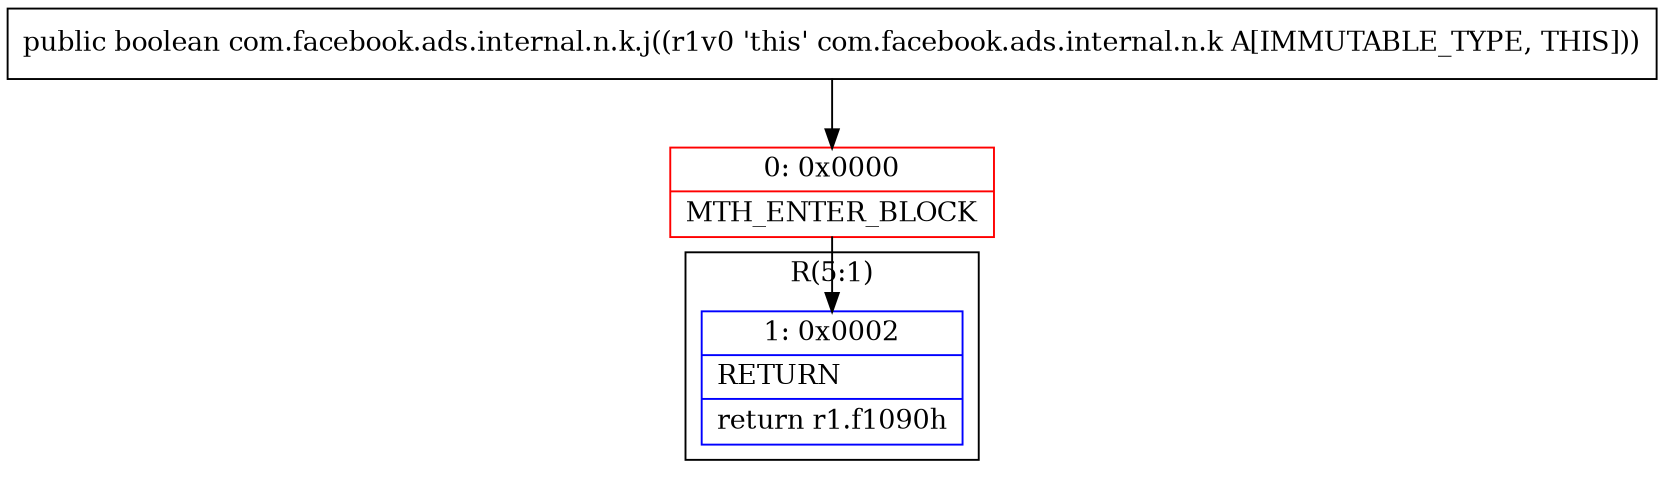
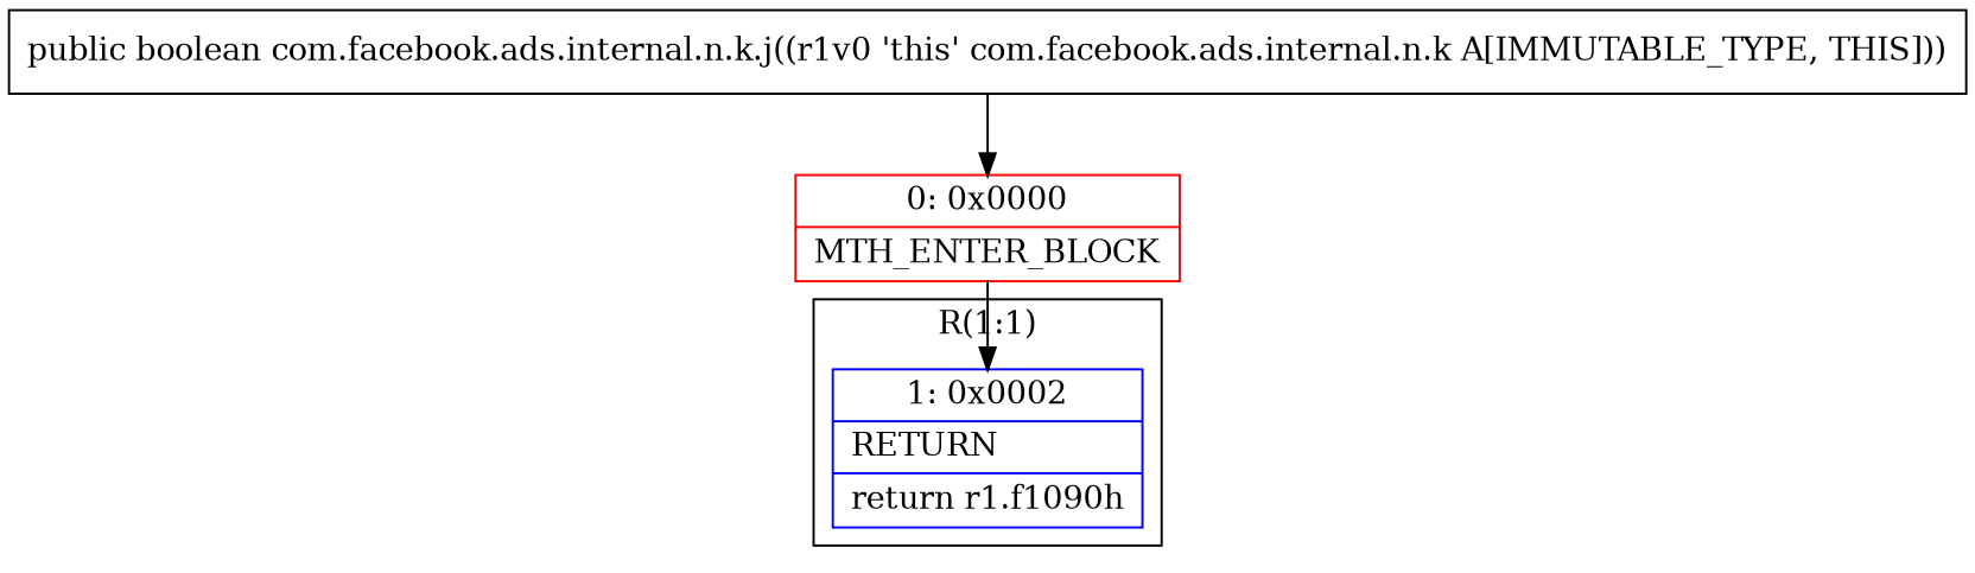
  digraph {
    node [shape=record]
    n1 [color=blue label="{1\:\ 0x0002|RETURN\l|return r1.f1090h\l}"]
    n2 [color=red label="{0\:\ 0x0000|MTH_ENTER_BLOCK\l}"]
    n3 [label="{public boolean com.facebook.ads.internal.n.k.j((r1v0 'this' com.facebook.ads.internal.n.k A[IMMUTABLE_TYPE, THIS])) }"]
    subgraph cluster_1 {
-     label="R(5:1)"
+     label="R(1:1)"
      n1
    }
    n2 -> n1
    n3 -> n2
  }
